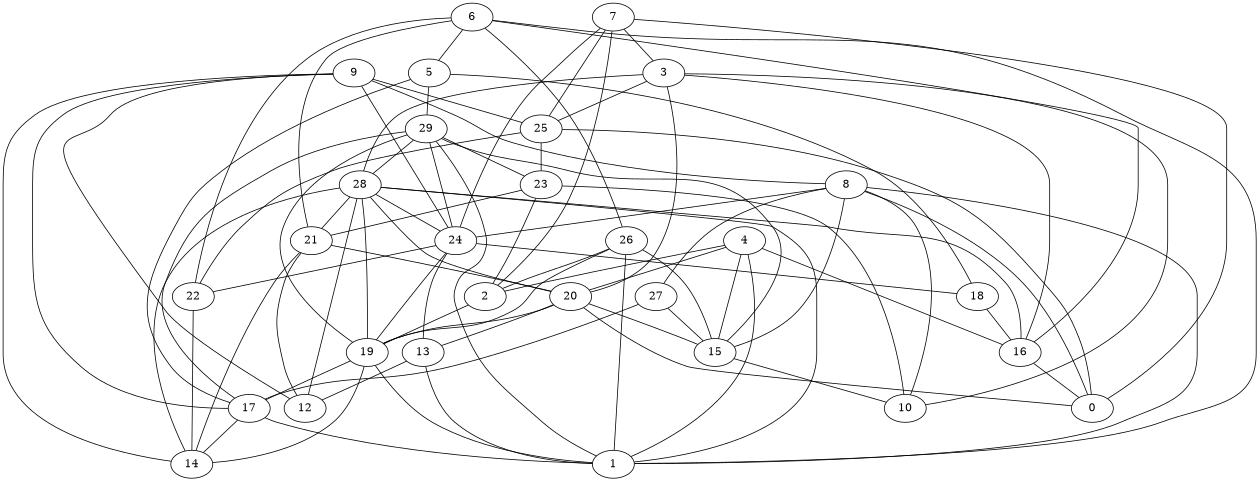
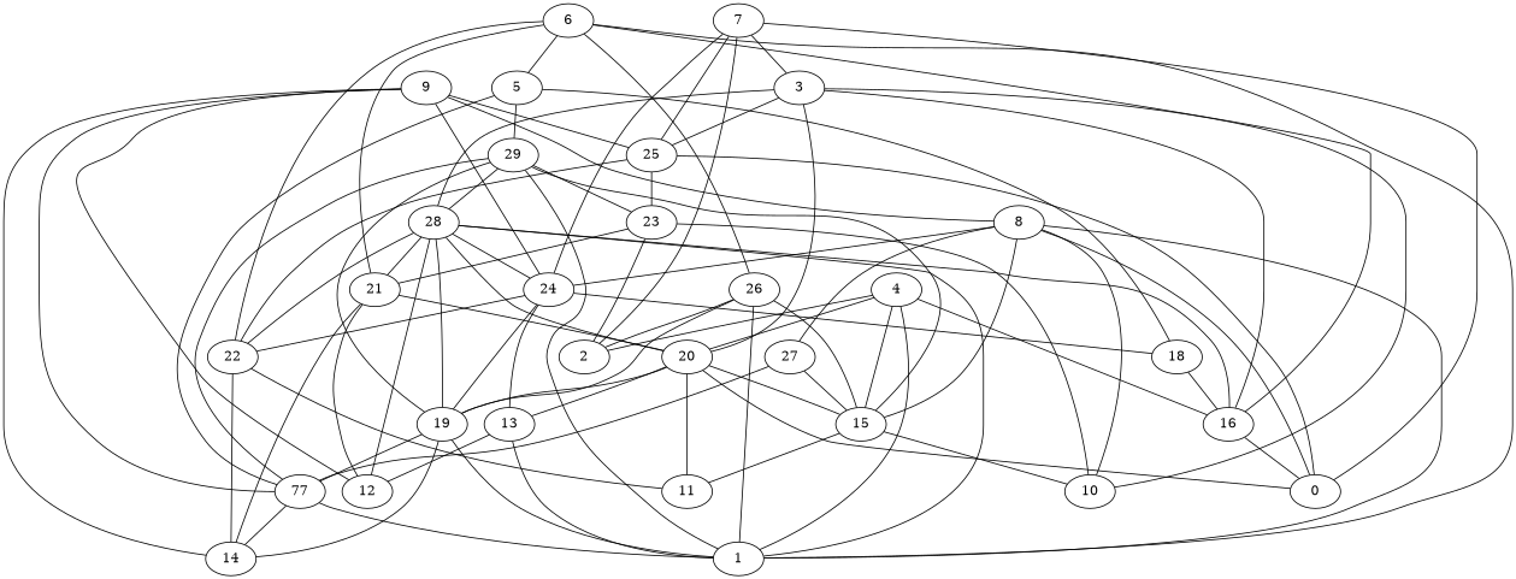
  digraph {
    edge [color=black dir=none]
    15
    10
    14
+   11
    13
    1
    12
    29
    23
    24
    28
-   17
+   17 [label=77]
    21
    2
    22
    19
    18
    20
    16
    9
    25
    8
    0
    27
    6
    5
    26
    3
    7
    4
    subgraph sub_1 {
      15
      10
      14
+     11
      13
      1
      12
      29
      23
      24
      28
      17
      21
      2
      22
      19
      18
      20
      16
      9
      25
      8
      0
      27
      6
      5
      26
      3
      7
      4
    }
    15 -> 10
+   15 -> 11
    13 -> 1
    13 -> 12
    29 -> 15
    29 -> 1
    29 -> 23
-   29 -> 24
    29 -> 28
    29 -> 17
    29 -> 19
    23 -> 10
    23 -> 21
    23 -> 2
    24 -> 13
    24 -> 22
    24 -> 19
    24 -> 18
-   28 -> 14
+   28 -> 22
    28 -> 1
    28 -> 12
    28 -> 24
    28 -> 21
    28 -> 19
    28 -> 20
    28 -> 16
    17 -> 14
    17 -> 1
    21 -> 14
    21 -> 12
    21 -> 20
-   2 -> 19
    22 -> 14
+   22 -> 11
    19 -> 14
    19 -> 1
    19 -> 17
    18 -> 16
    20 -> 15
+   20 -> 11
    20 -> 13
    20 -> 19
    20 -> 0
    16 -> 0
    9 -> 14
    9 -> 12
    9 -> 24
    9 -> 17
    9 -> 25
    9 -> 8
    25 -> 23
    25 -> 22
    25 -> 0
    8 -> 15
    8 -> 10
    8 -> 1
    8 -> 24
    8 -> 0
    8 -> 27
    27 -> 15
    27 -> 17
    6 -> 1
    6 -> 21
    6 -> 22
    6 -> 16
    6 -> 5
    6 -> 26
    5 -> 29
    5 -> 17
    5 -> 18
    26 -> 15
    26 -> 1
    26 -> 2
    26 -> 19
    3 -> 10
    3 -> 28
    3 -> 20
    3 -> 16
    3 -> 25
    7 -> 24
    7 -> 2
    7 -> 25
    7 -> 0
    7 -> 3
    4 -> 15
    4 -> 1
    4 -> 2
    4 -> 20
    4 -> 16
  }
